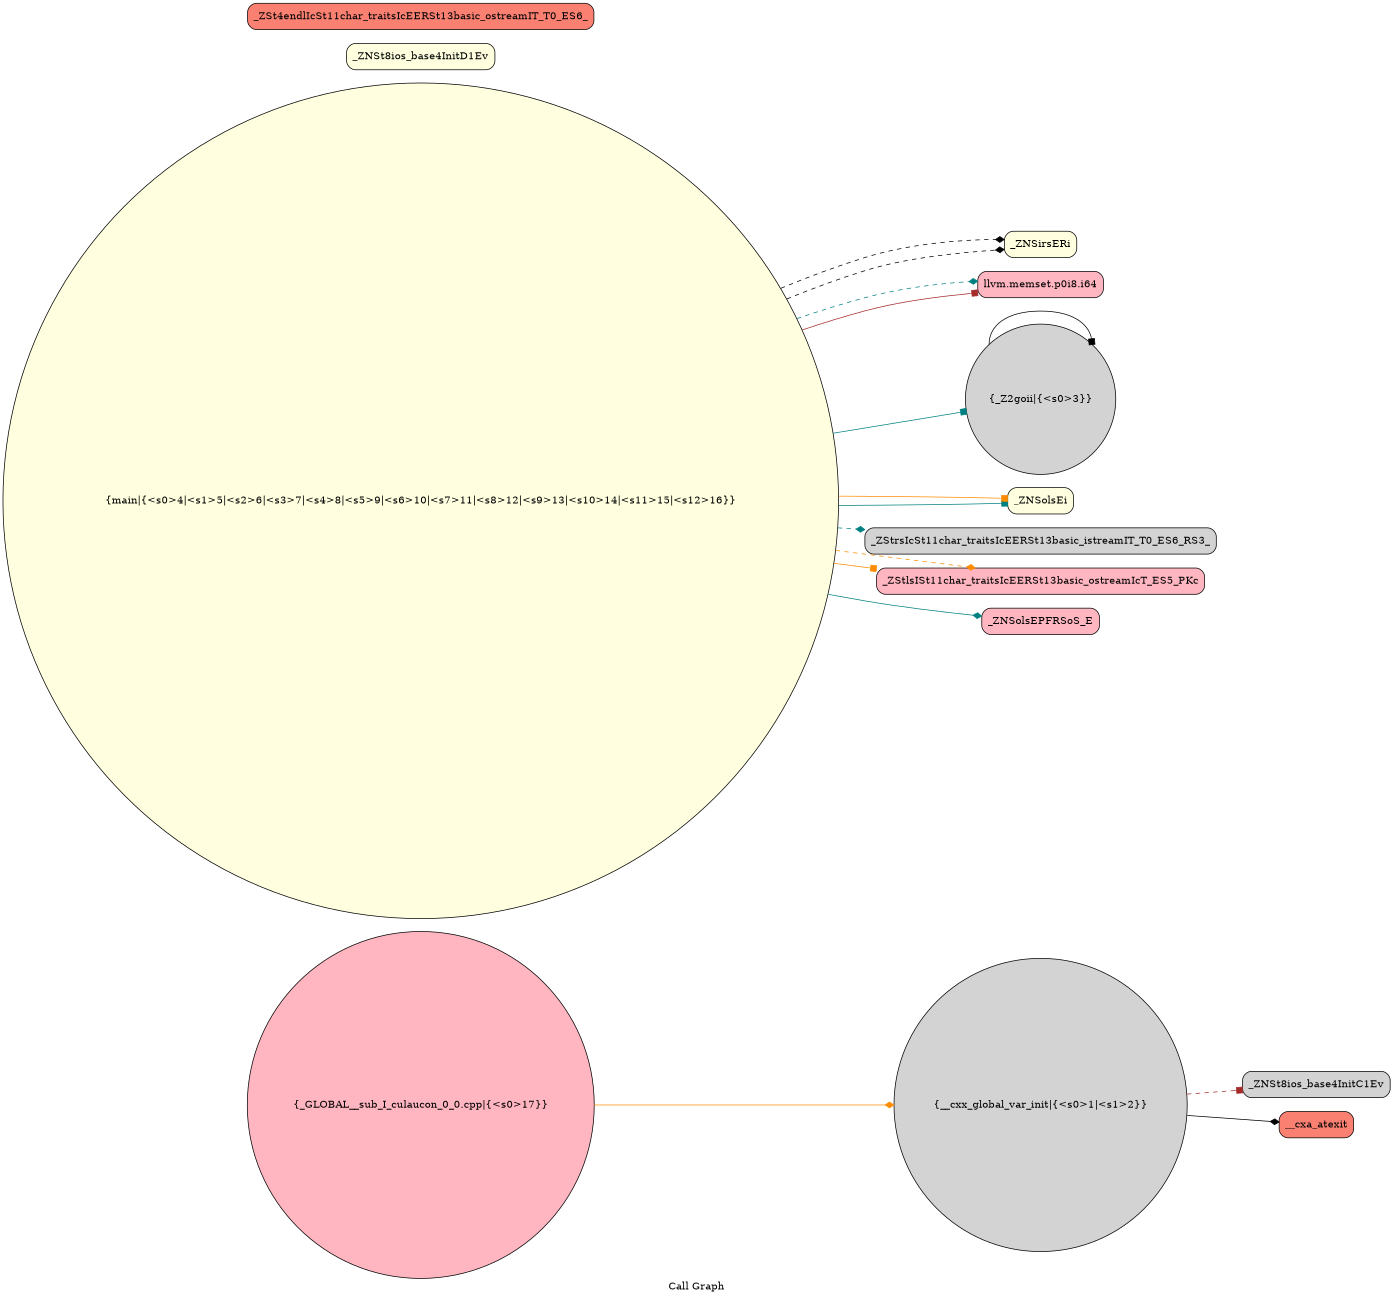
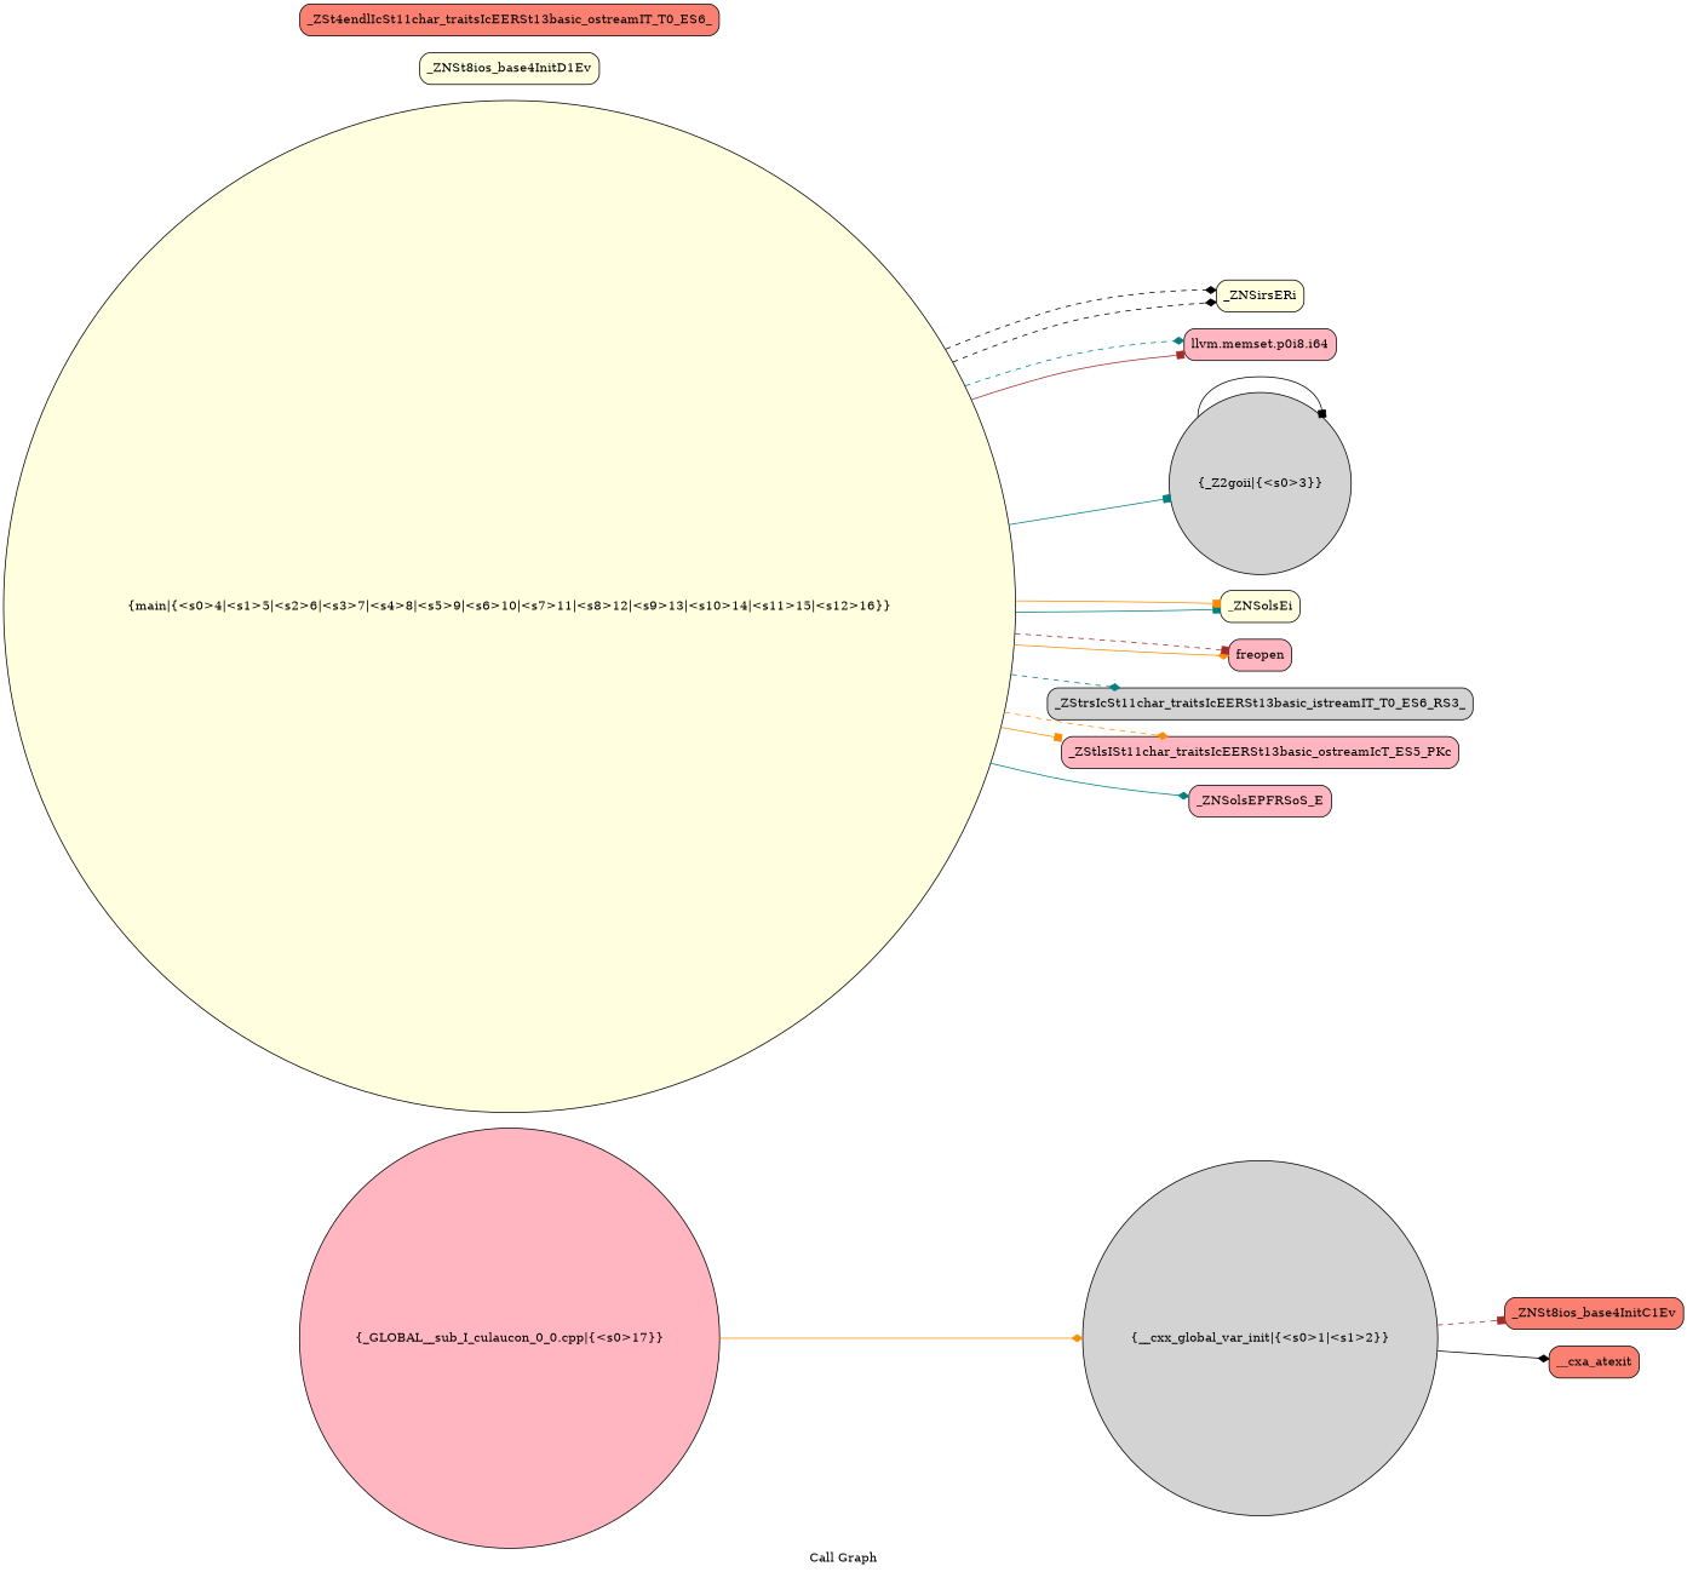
  digraph {
    label="Call Graph"
    rankdir=LR
    node [fillcolor=lightpink shape=Mrecord style=filled]
    edge [arrowhead=diamond color=darkorange style=solid tailport=s0]
    n1 [fillcolor=lightgrey label="{__cxx_global_var_init|{<s0>1|<s1>2}}" shape=circle]
-   n2 [fillcolor=lightgrey label="{_ZNSt8ios_base4InitC1Ev}"]
+   n2 [fillcolor=salmon label="{_ZNSt8ios_base4InitC1Ev}"]
    n3 [fillcolor=salmon label="{__cxa_atexit}"]
    n4 [fillcolor=lightyellow label="{_ZNSirsERi}"]
    n5 [label="{_GLOBAL__sub_I_culaucon_0_0.cpp|{<s0>17}}" shape=circle]
    n6 [fillcolor=lightyellow label="{_ZNSt8ios_base4InitD1Ev}"]
    n7 [label="{llvm.memset.p0i8.i64}"]
    n8 [fillcolor=lightgrey label="{_Z2goii|{<s0>3}}" shape=circle]
    n9 [fillcolor=lightyellow label="{_ZNSolsEi}"]
+   n10 [label="{freopen}"]
    n11 [fillcolor=salmon label="{_ZSt4endlIcSt11char_traitsIcEERSt13basic_ostreamIT_T0_ES6_}"]
    n12 [fillcolor=lightgrey label="{_ZStrsIcSt11char_traitsIcEERSt13basic_istreamIT_T0_ES6_RS3_}"]
    n13 [label="{_ZStlsISt11char_traitsIcEERSt13basic_ostreamIcT_ES5_PKc}"]
    n14 [fillcolor=lightyellow label="{main|{<s0>4|<s1>5|<s2>6|<s3>7|<s4>8|<s5>9|<s6>10|<s7>11|<s8>12|<s9>13|<s10>14|<s11>15|<s12>16}}" shape=circle]
    n15 [label="{_ZNSolsEPFRSoS_E}"]
    n1 -> n2 [arrowhead=box color=brown style=dashed]
    n1 -> n3 [color=black tailport=s1]
    n5 -> n1
    n8 -> n8 [arrowhead=box color=black]
    n14 -> n4 [color=black style=dashed tailport=s2]
    n14 -> n4 [color=black style=dashed tailport=s3]
    n14 -> n7 [arrowhead=box color=brown tailport=s5]
    n14 -> n7 [color=teal style=dashed tailport=s6]
    n14 -> n8 [arrowhead=box color=teal tailport=s7]
    n14 -> n9 [arrowhead=box color=teal tailport=s9]
    n14 -> n9 [arrowhead=box tailport=s11]
+   n14 -> n10
+   n14 -> n10 [arrowhead=box color=brown style=dashed tailport=s1]
    n14 -> n12 [color=teal style=dashed tailport=s4]
    n14 -> n13 [arrowhead=box tailport=s8]
    n14 -> n13 [style=dashed tailport=s10]
    n14 -> n15 [color=teal tailport=s12]
  }
